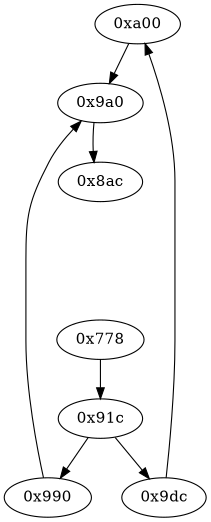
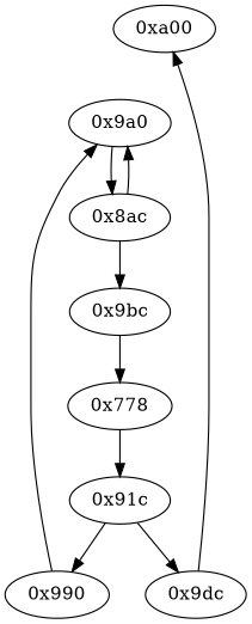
  strict digraph {
    "edge"="{}"
    file="/Users/mark/Documents//论文//第二篇论文//2018-08-24交论文后的备份/2019/CFG/basic-algorithms/quicksort/1636_recovered.dot"
    "graph"="{u'file': u'/Users/mark/Documents//\u8bba\u6587//\u7b2c\u4e8c\u7bc7\u8bba\u6587//2018-08-24\u4ea4\u8bba\u6587\u540e\u7684\u5907\u4efd/2019/CFG/basic-algorithms/quicksort/1636_recovered.dot'}"
    "node"="{u'opcode': u''}"
    "0xa00" [opcode="[u'ldr', u'ldr', u'ldr', u'ldr', u'sub', u'mov', u'sub', u'pop']"]
    "0x8ac" [opcode="[u'str', u'ldr', u'ldr', u'ldr', u'cmp', u'mov', u'b']"]
+   "0x9bc" [opcode="[u'ldr', u'mov', u'str', u'add', u'ldr', u'bl', u'ldr', u'b']"]
    "0x9a0" [opcode="[u'ldr', u'ldr', u'ldr', u'ldrb', u'strb', u'ldr', u'b']"]
    n5 [label="0x778" opcode="[u'ldr', u'add', u'add', u'str', u'ldr', u'b']"]
    "0x91c" [opcode="[u'ldr', u'b']"]
    "0x990" [opcode="[u'add', u'str', u'ldr', u'b']"]
    "0x9dc" [opcode="[u'mov', u'mov', u'b']"]
-   "0xa00" -> "0x9a0"
+   "0x8ac" -> "0x9bc"
+   "0x8ac" -> "0x9a0"
+   "0x9bc" -> n5
    "0x9a0" -> "0x8ac"
    n5 -> "0x91c"
    "0x91c" -> "0x990"
    "0x91c" -> "0x9dc"
    "0x990" -> "0x9a0"
    "0x9dc" -> "0xa00"
  }
